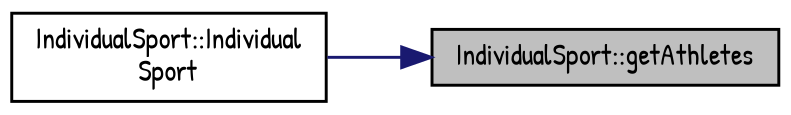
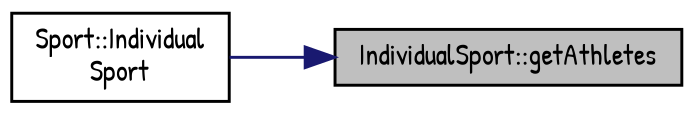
  digraph {
    rankdir=RL
    fontname="Patrick Hand"
    node [color=black fontname="Patrick Hand" fontsize=10 shape=record style=filled]
    n1 [fillcolor=grey75 fontcolor=black height=0.2 label="IndividualSport::getAthletes" width=0.4]
-   n2 [fillcolor=white height=0.2 label="IndividualSport::Individual\lSport" width=0.4]
+   n2 [fillcolor=white height=0.2 label="Sport::Individual\lSport" width=0.4]
    n1 -> n2 [color=midnightblue dir=back fontname="Patrick Hand" fontsize=10 labelfontname=Helvetica labelfontsize=10 style=solid]
  }
